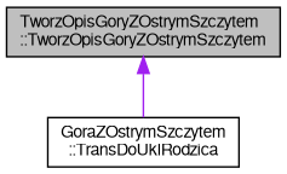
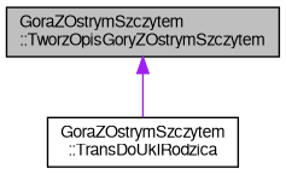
  digraph {
    rankdir=TB
    node [color=black fontname=FreeSans fontsize=10 shape=record style=filled]
-   n1 [fillcolor=grey75 fontcolor=black height=0.2 label="TworzOpisGoryZOstrymSzczytem\l::TworzOpisGoryZOstrymSzczytem" width=0.4]
+   n1 [fillcolor=grey75 fontcolor=black height=0.2 label="GoraZOstrymSzczytem\l::TworzOpisGoryZOstrymSzczytem" width=0.4]
    n2 [fillcolor=white height=0.2 label="GoraZOstrymSzczytem\l::TransDoUklRodzica" width=0.4]
    n1 -> n2 [color=purple dir=back fontname=FreeSans fontsize=10 labelfontname=FreeSans labelfontsize=10 style=solid]
  }
